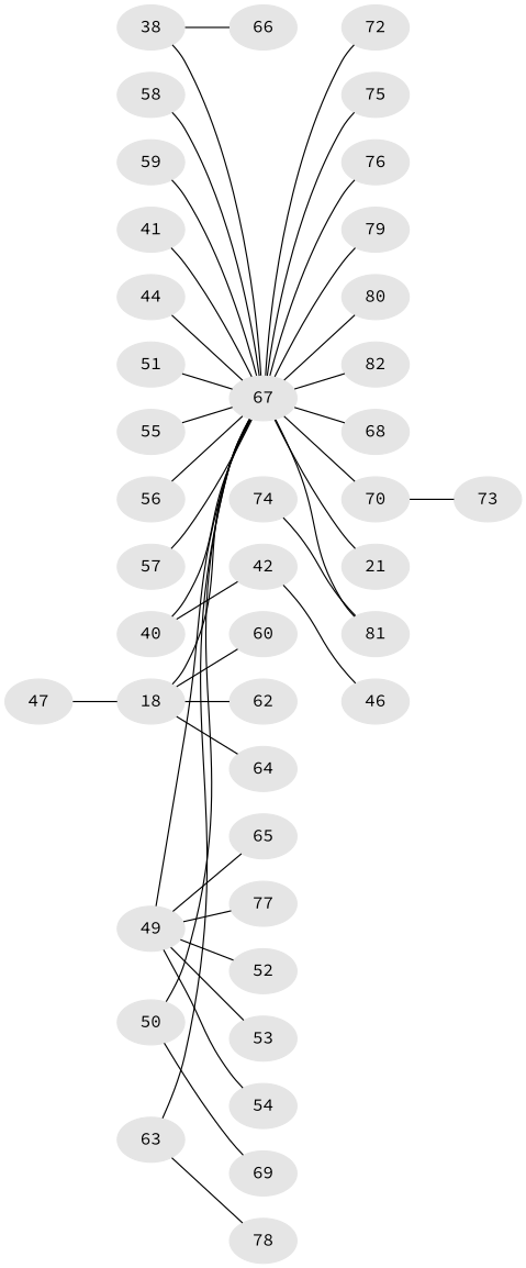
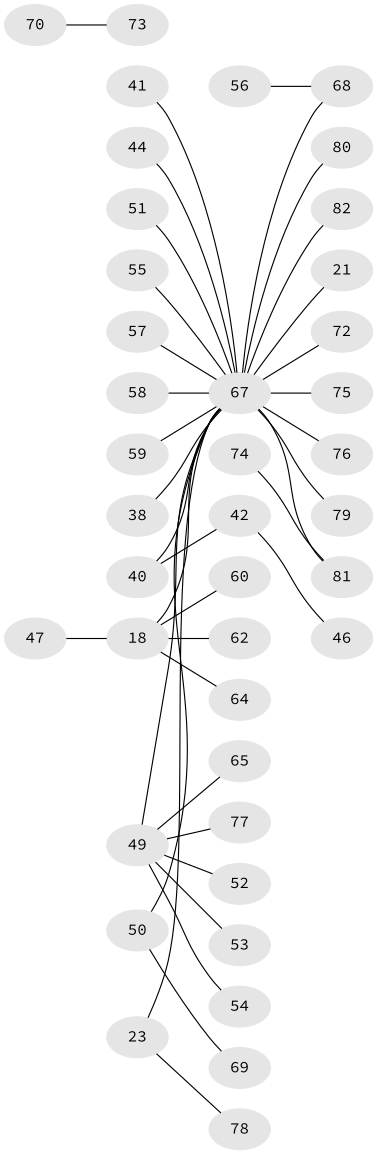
  graph {
    fontname="Source Code Pro"
    rankdir=LR
    node [color=gray90 fontname="Source Code Pro" style=filled]
    edge [fontname="Source Code Pro"]
    38
-   66
    67 [super="+35+36"]
    68
    70
    n6 [label=21]
    72
    75
    76
    79
    80
    81 [super="+61"]
    82
    40
    42
    46
    41
    44
    n19 [label=18 super="+39"]
    60
    62
    64
    47
    49 [super="+32+29+33+43+45"]
    52
    53
    54
    65
    77
    50
    69
    51
    55
    56
    57 [super="+20"]
    58 [super="+37"]
    59
-   63
+   63 [label=23]
    78
    73
    74
-   38 -- 66
    38 -- 67
    67 -- 68
-   67 -- 70
    67 -- n6
    67 -- 72
    67 -- 75
    67 -- 76
    67 -- 79
    67 -- 80
    67 -- 81
    67 -- 82
    70 -- 73
    40 -- 67
    40 -- 42
    42 -- 46
    41 -- 67
    44 -- 67
    n19 -- 67
    n19 -- 60
    n19 -- 62
    n19 -- 64
    47 -- n19
    49 -- 67
    49 -- 52
    49 -- 53
    49 -- 54
    49 -- 65
    49 -- 77
    50 -- 67
    50 -- 69
    51 -- 67
    55 -- 67
-   56 -- 67
+   56 -- 68
    57 -- 67
    58 -- 67
    59 -- 67
    63 -- 67
    63 -- 78
    74 -- 81
  }
